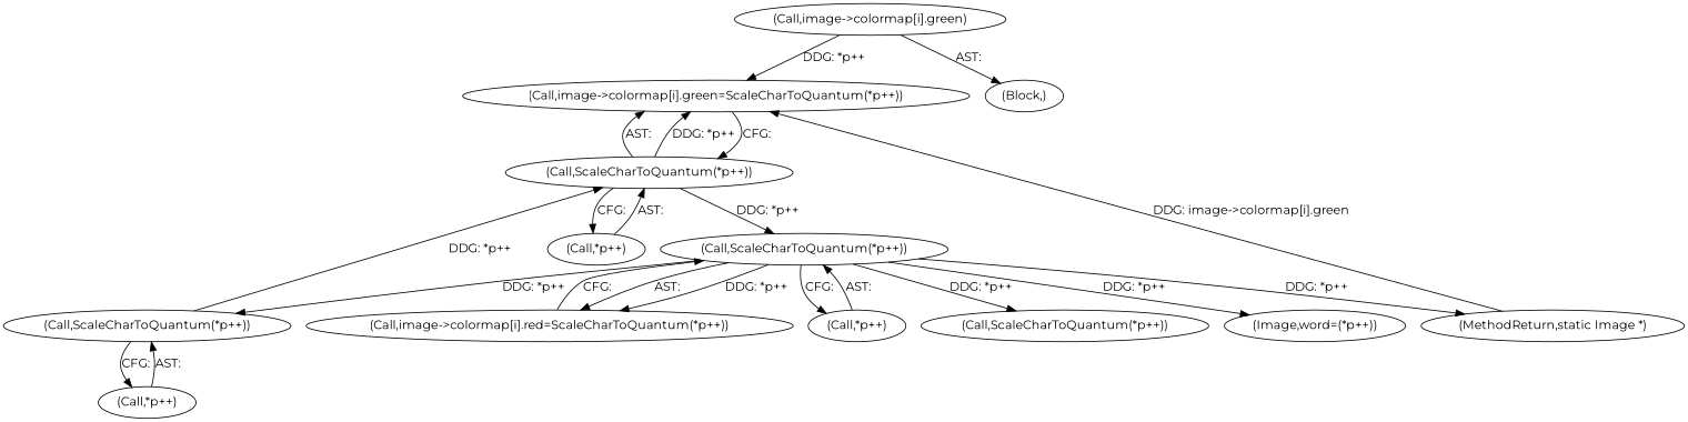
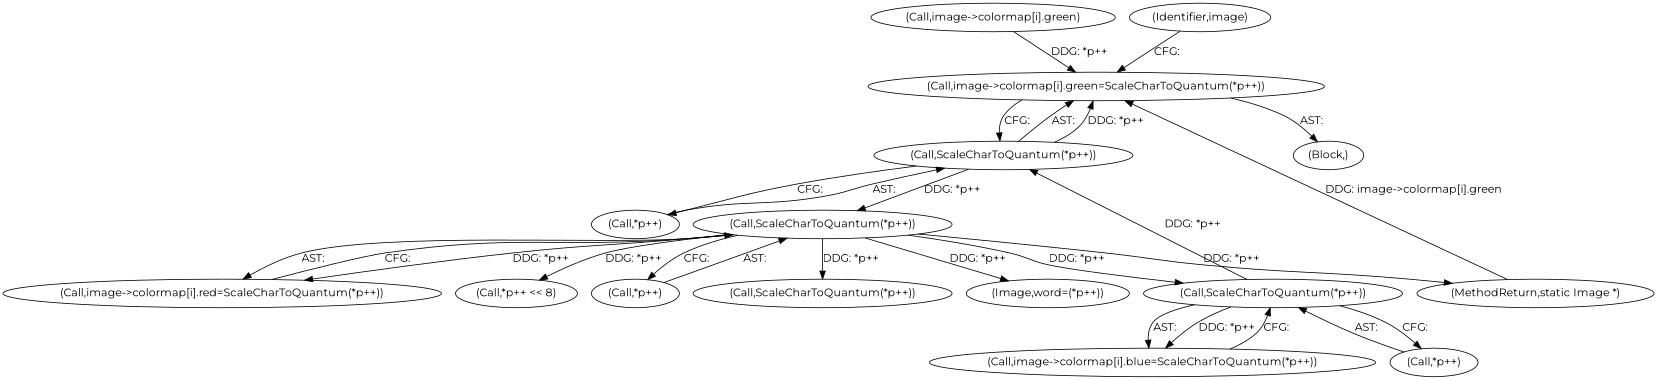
  digraph {
    fontname=Montserrat
    node [fontname=Montserrat]
    edge [fontname=Montserrat]
    n1 [label="(Call,image->colormap[i].green=ScaleCharToQuantum(*p++))"]
    n2 [label="(Call,ScaleCharToQuantum(*p++))"]
    n3 [label="(Block,)"]
    n4 [label="(Call,ScaleCharToQuantum(*p++))"]
    n5 [label="(Call,*p++)"]
    n6 [label="(MethodReturn,static Image *)"]
    n7 [label="(Call,ScaleCharToQuantum(*p++))"]
    n8 [label="(Image,word=(*p++))"]
    n9 [label="(Call,image->colormap[i].red=ScaleCharToQuantum(*p++))"]
+   n10 [label="(Call,*p++ << 8)"]
    n11 [label="(Call,*p++)"]
    n12 [label="(Call,ScaleCharToQuantum(*p++))"]
+   n13 [label="(Call,image->colormap[i].blue=ScaleCharToQuantum(*p++))"]
    n14 [label="(Call,*p++)"]
    n15 [label="(Call,image->colormap[i].green)"]
+   n16 [label="(Identifier,image)"]
    n1 -> n2 [label="CFG: "]
-   n15 -> n3 [label="AST: "]
+   n1 -> n3 [label="AST: "]
    n2 -> n1 [label="AST: "]
    n2 -> n1 [label="DDG: *p++"]
    n2 -> n4 [label="DDG: *p++"]
    n2 -> n5 [label="CFG: "]
    n4 -> n6 [label="DDG: *p++"]
    n4 -> n7 [label="DDG: *p++"]
    n4 -> n8 [label="DDG: *p++"]
    n4 -> n9 [label="AST: "]
    n4 -> n9 [label="DDG: *p++"]
+   n4 -> n10 [label="DDG: *p++"]
    n4 -> n11 [label="CFG: "]
    n4 -> n12 [label="DDG: *p++"]
    n5 -> n2 [label="AST: "]
    n6 -> n1 [label="DDG: image->colormap[i].green"]
    n7 -> n2 [label="DDG: *p++"]
+   n7 -> n13 [label="AST: "]
+   n7 -> n13 [label="DDG: *p++"]
    n7 -> n14 [label="CFG: "]
    n9 -> n4 [label="CFG: "]
    n11 -> n4 [label="AST: "]
+   n13 -> n7 [label="CFG: "]
    n14 -> n7 [label="AST: "]
    n15 -> n1 [label="DDG: *p++"]
+   n16 -> n1 [label="CFG: "]
  }
